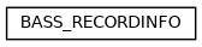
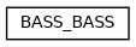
  digraph {
    rankdir=LR
-   n1 [color=black fillcolor=white fontname=Helvetica fontsize=10 height=0.2 label=BASS_RECORDINFO shape=record style=filled width=0.4]
+   n1 [color=black fillcolor=white fontname=Helvetica fontsize=10 height=0.2 label=BASS_BASS shape=record style=filled width=0.4]
  }
